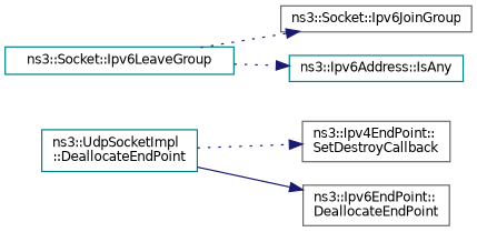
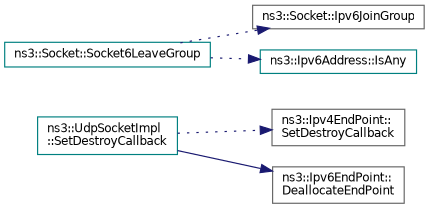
  digraph {
    rankdir=LR
    node [color=teal fillcolor=white fontname=Helvetica fontsize=10 shape=record style=filled]
    edge [color=midnightblue fontname=Helvetica fontsize=10 labelfontname=Helvetica labelfontsize=10 style=dotted]
-   n1 [height=0.2 label="ns3::UdpSocketImpl\l::DeallocateEndPoint" width=0.4]
+   n1 [height=0.2 label="ns3::UdpSocketImpl\l::SetDestroyCallback" width=0.4]
    n2 [color=gray40 height=0.2 label="ns3::Ipv4EndPoint::\lSetDestroyCallback" width=0.4]
    n3 [color=gray40 height=0.2 label="ns3::Ipv6EndPoint::\lDeallocateEndPoint" width=0.4]
-   n4 [height=0.2 label="ns3::Socket::Ipv6LeaveGroup" width=0.4]
+   n4 [height=0.2 label="ns3::Socket::Socket6LeaveGroup" width=0.4]
    n5 [color=gray40 height=0.2 label="ns3::Socket::Ipv6JoinGroup" width=0.4]
    n6 [height=0.2 label="ns3::Ipv6Address::IsAny" width=0.4]
    n1 -> n2
    n1 -> n3 [style=solid]
    n4 -> n5
    n4 -> n6
  }
